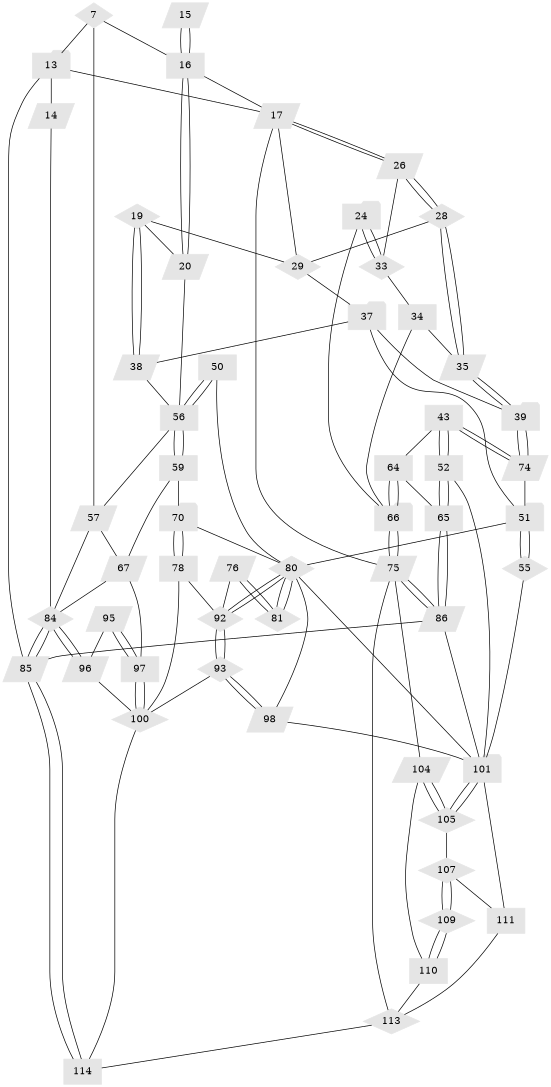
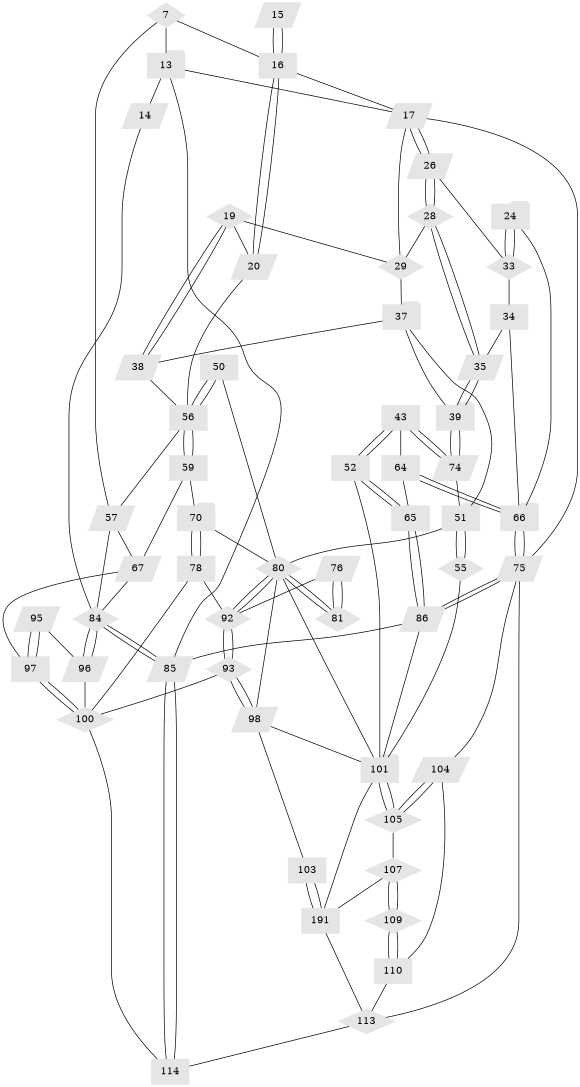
  graph {
    node [color=gray90 shape=parallelogram style=filled]
    7 [shape=diamond]
    13 [shape=folder super="+9+8"]
    16 [shape=box super="+3+6"]
    57 [super="+32+27"]
    14
    17 [super="+10"]
    85 [super="+12"]
    20
    84 [shape=diamond super="+68+58+22"]
    67 [super="+61"]
    26
    29 [shape=diamond super="+18"]
    75 [super="+74+73"]
    114 [shape=box]
    96
    15
    56 [shape=box super="+31+30+40"]
    33 [shape=diamond super="+25"]
    28 [shape=diamond]
    37 [shape=folder super="+36"]
    86
    104
    113 [shape=diamond super="+112"]
    19 [shape=diamond]
    38
    59 [shape=box]
    24 [shape=folder]
    66 [shape=folder super="+45+23+41"]
    34 [shape=box]
    35
    39 [shape=folder]
    51 [shape=folder super="+46+47"]
    n33 [label=74]
    80 [shape=diamond super="+79+69"]
    55 [shape=diamond]
    43 [shape=box]
    52 [shape=box]
    64 [shape=box super="+42"]
    65 [shape=box]
    101 [shape=folder super="+87+82+53+54"]
    50 [shape=box]
    81 [shape=diamond super="+71+72"]
    92 [shape=diamond super="+77"]
    98 [super="+83"]
    105 [shape=diamond]
-   111 [shape=box super="+108+102"]
+   111 [shape=box super="+108+102" label=191]
    70 [shape=folder]
    97 [shape=box super="+89+91"]
    78 [shape=box]
    100 [shape=diamond super="+99"]
    110 [shape=box]
    76
    93 [shape=diamond]
+   103 [shape=box]
    95
    107 [shape=diamond super="+106"]
    109 [shape=diamond]
    7 -- 13
    7 -- 16
    7 -- 57
    13 -- 14 [weight=2]
    13 -- 17
    13 -- 85
    16 -- 17
    16 -- 20
    16 -- 20
    57 -- 84 [weight=2]
    57 -- 67
    14 -- 84
    17 -- 26
    17 -- 26
    17 -- 29
    17 -- 75
    85 -- 114
    85 -- 114
    20 -- 56
    84 -- 85 [weight=2]
    84 -- 85
    84 -- 96
    84 -- 96
    67 -- 84
    67 -- 97 [weight=2]
    26 -- 33
    26 -- 28
    26 -- 28
    29 -- 37
    75 -- 86
    75 -- 86
    75 -- 104
    75 -- 113
    96 -- 100
    15 -- 16 [weight=3]
    15 -- 16
    56 -- 57
    56 -- 59
    56 -- 59
    33 -- 34
    28 -- 29
    28 -- 35
    28 -- 35
    37 -- 38
    37 -- 39
    37 -- 51
    86 -- 85 [weight=2]
    86 -- 101
    104 -- 105
    104 -- 105
    104 -- 110
    113 -- 114
    19 -- 20
    19 -- 29
    19 -- 38
    19 -- 38
    38 -- 56
    59 -- 67
    59 -- 70
    24 -- 33 [weight=2]
    24 -- 33
    24 -- 66
    66 -- 75 [weight=2]
    66 -- 75
    34 -- 66
    34 -- 35
    35 -- 39
    35 -- 39
    39 -- n33
    39 -- n33
    51 -- 80
    51 -- 55 [weight=2]
    51 -- 55
    n33 -- 51
    80 -- 101
    80 -- 81 [weight=3]
    80 -- 81
    80 -- 92
    80 -- 92
    80 -- 98
    55 -- 101
    43 -- n33
    43 -- n33
    43 -- 52
    43 -- 52
    43 -- 64
    52 -- 65
    52 -- 65
    52 -- 101
    64 -- 66 [weight=2]
    64 -- 66
    64 -- 65
    65 -- 86
    65 -- 86
    101 -- 105
    101 -- 105
    101 -- 111
    50 -- 56 [weight=2]
    50 -- 56
    50 -- 80
    92 -- 93
    92 -- 93
    98 -- 101
+   98 -- 103
    105 -- 107
    111 -- 113
    70 -- 80
    70 -- 78
    70 -- 78
    97 -- 100 [weight=2]
    97 -- 100
    78 -- 92
    78 -- 100
    100 -- 114
    110 -- 113
    76 -- 81 [weight=2]
    76 -- 81
    76 -- 92
    93 -- 98
    93 -- 98
    93 -- 100
+   103 -- 111 [weight=2]
+   103 -- 111
    95 -- 96
    95 -- 97 [weight=2]
    95 -- 97
    107 -- 111
    107 -- 109 [weight=2]
    107 -- 109
    109 -- 110
    109 -- 110
  }
